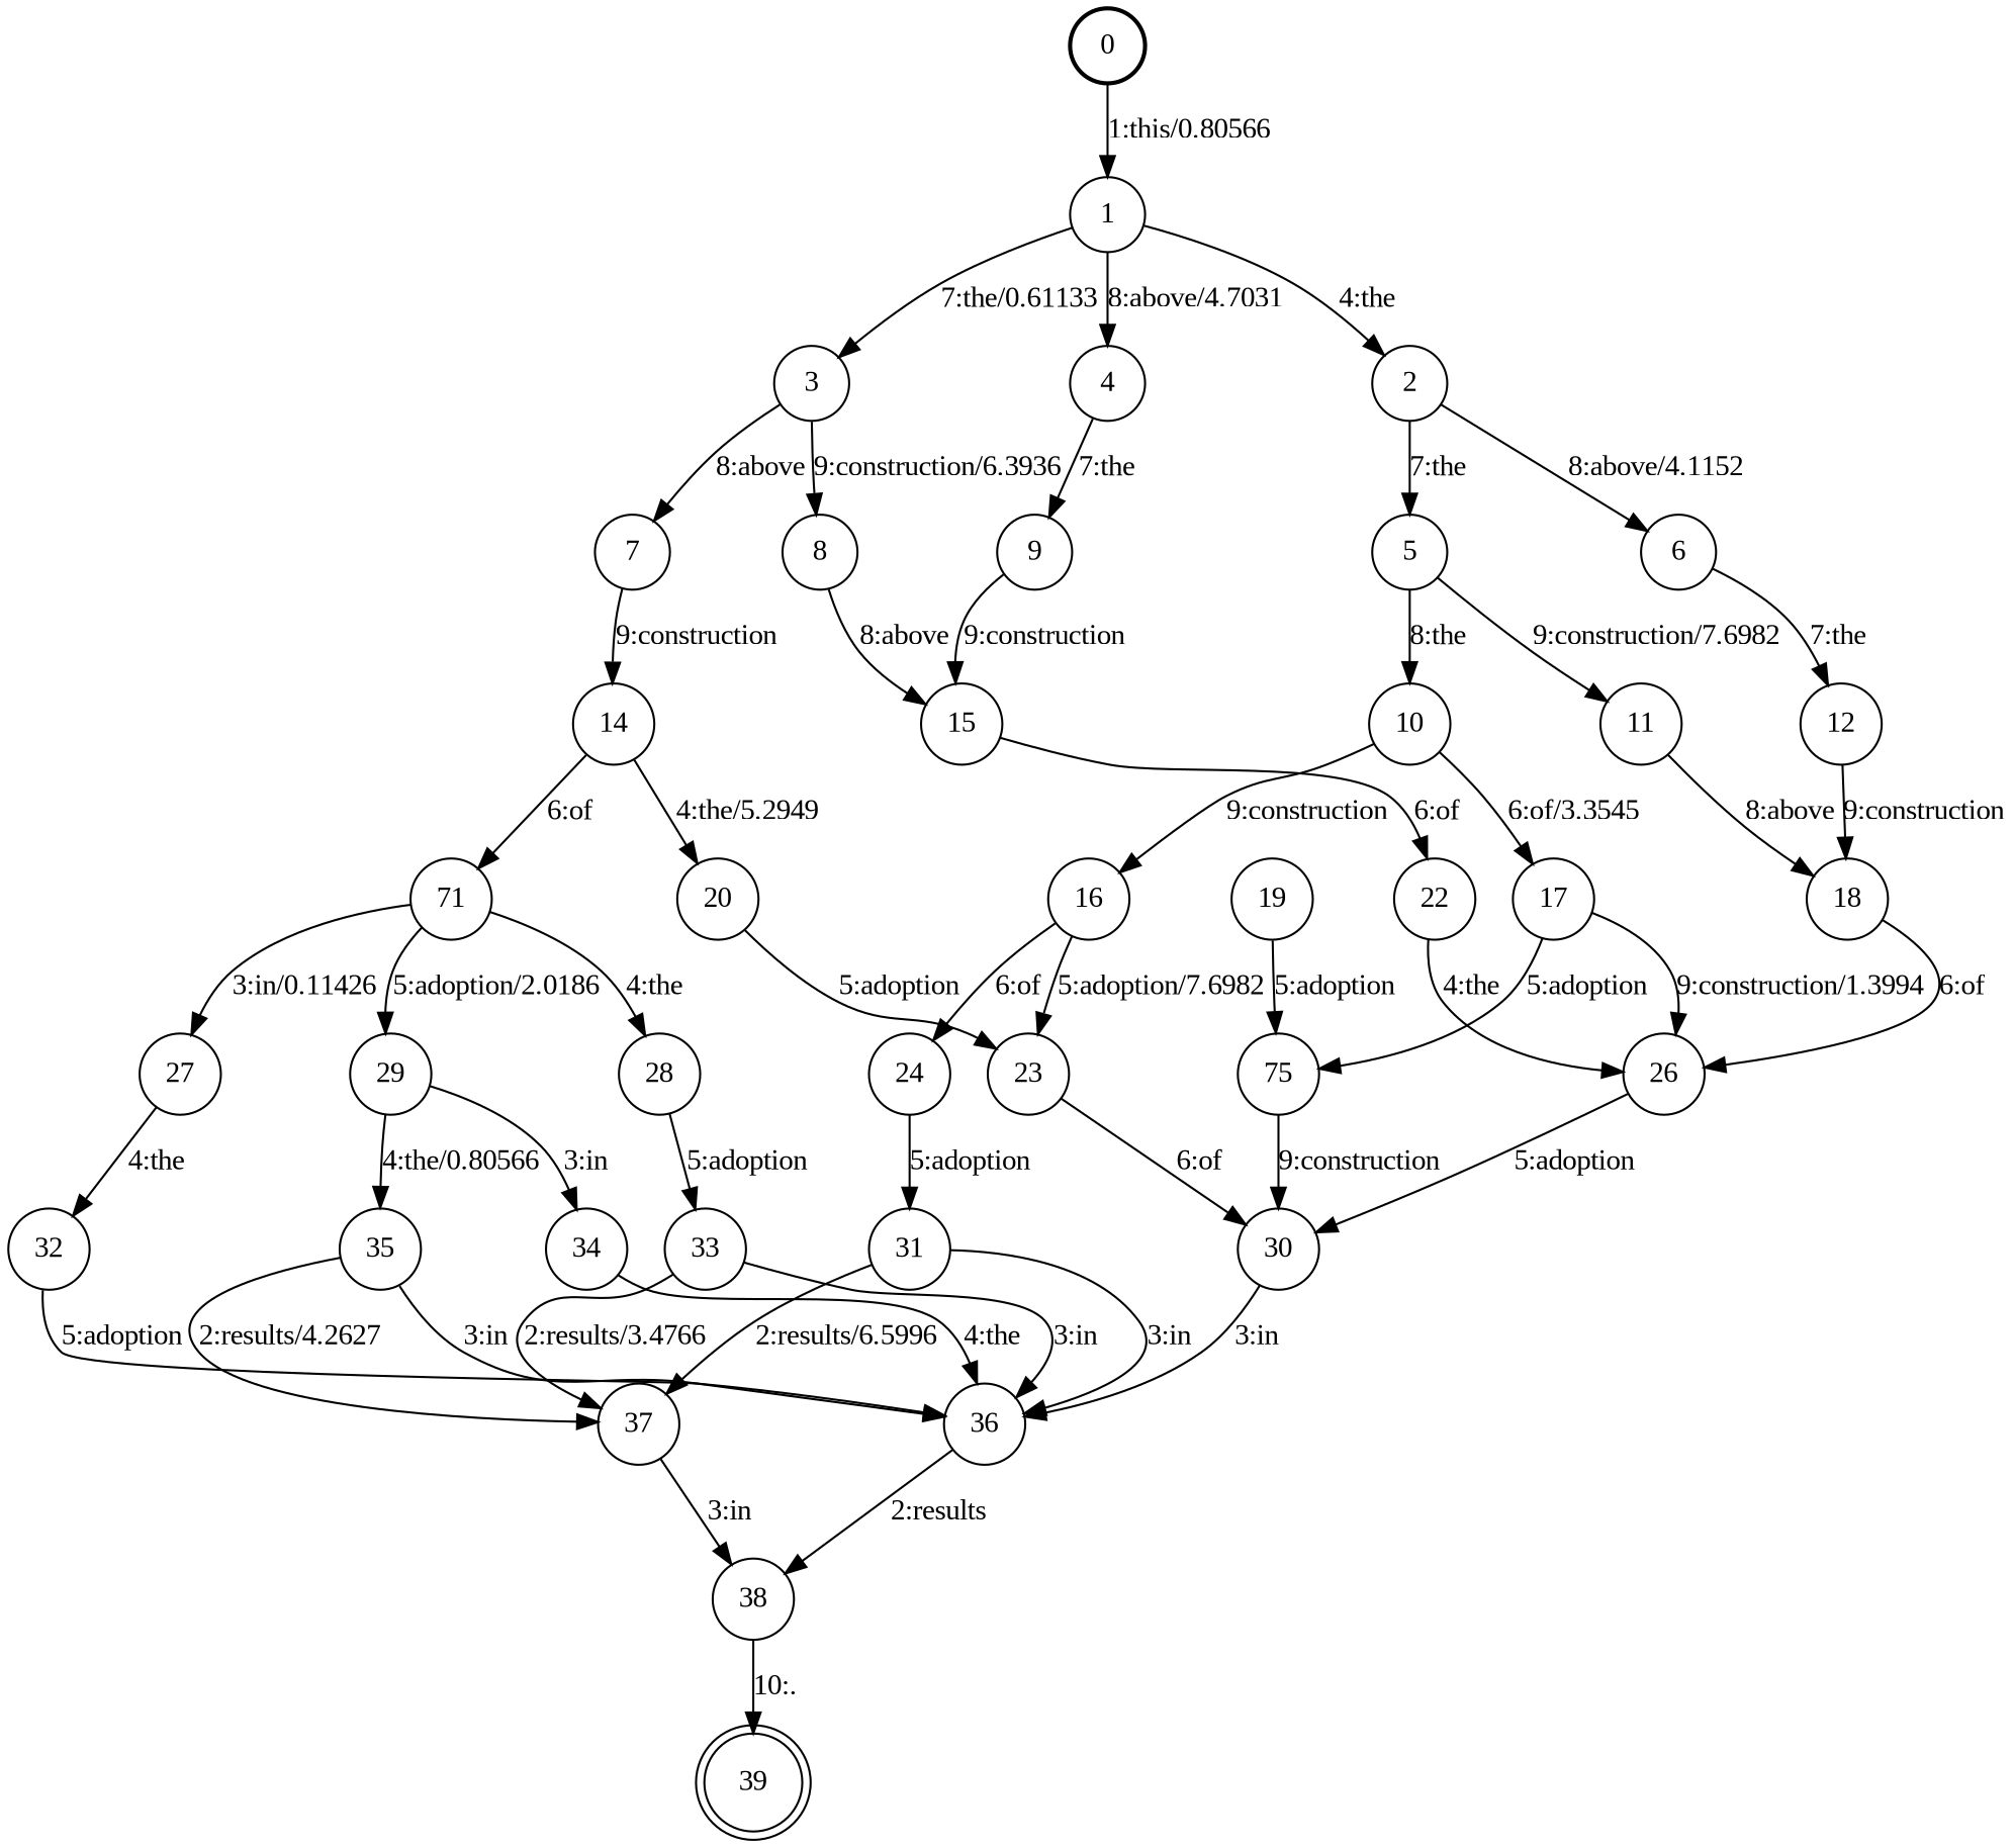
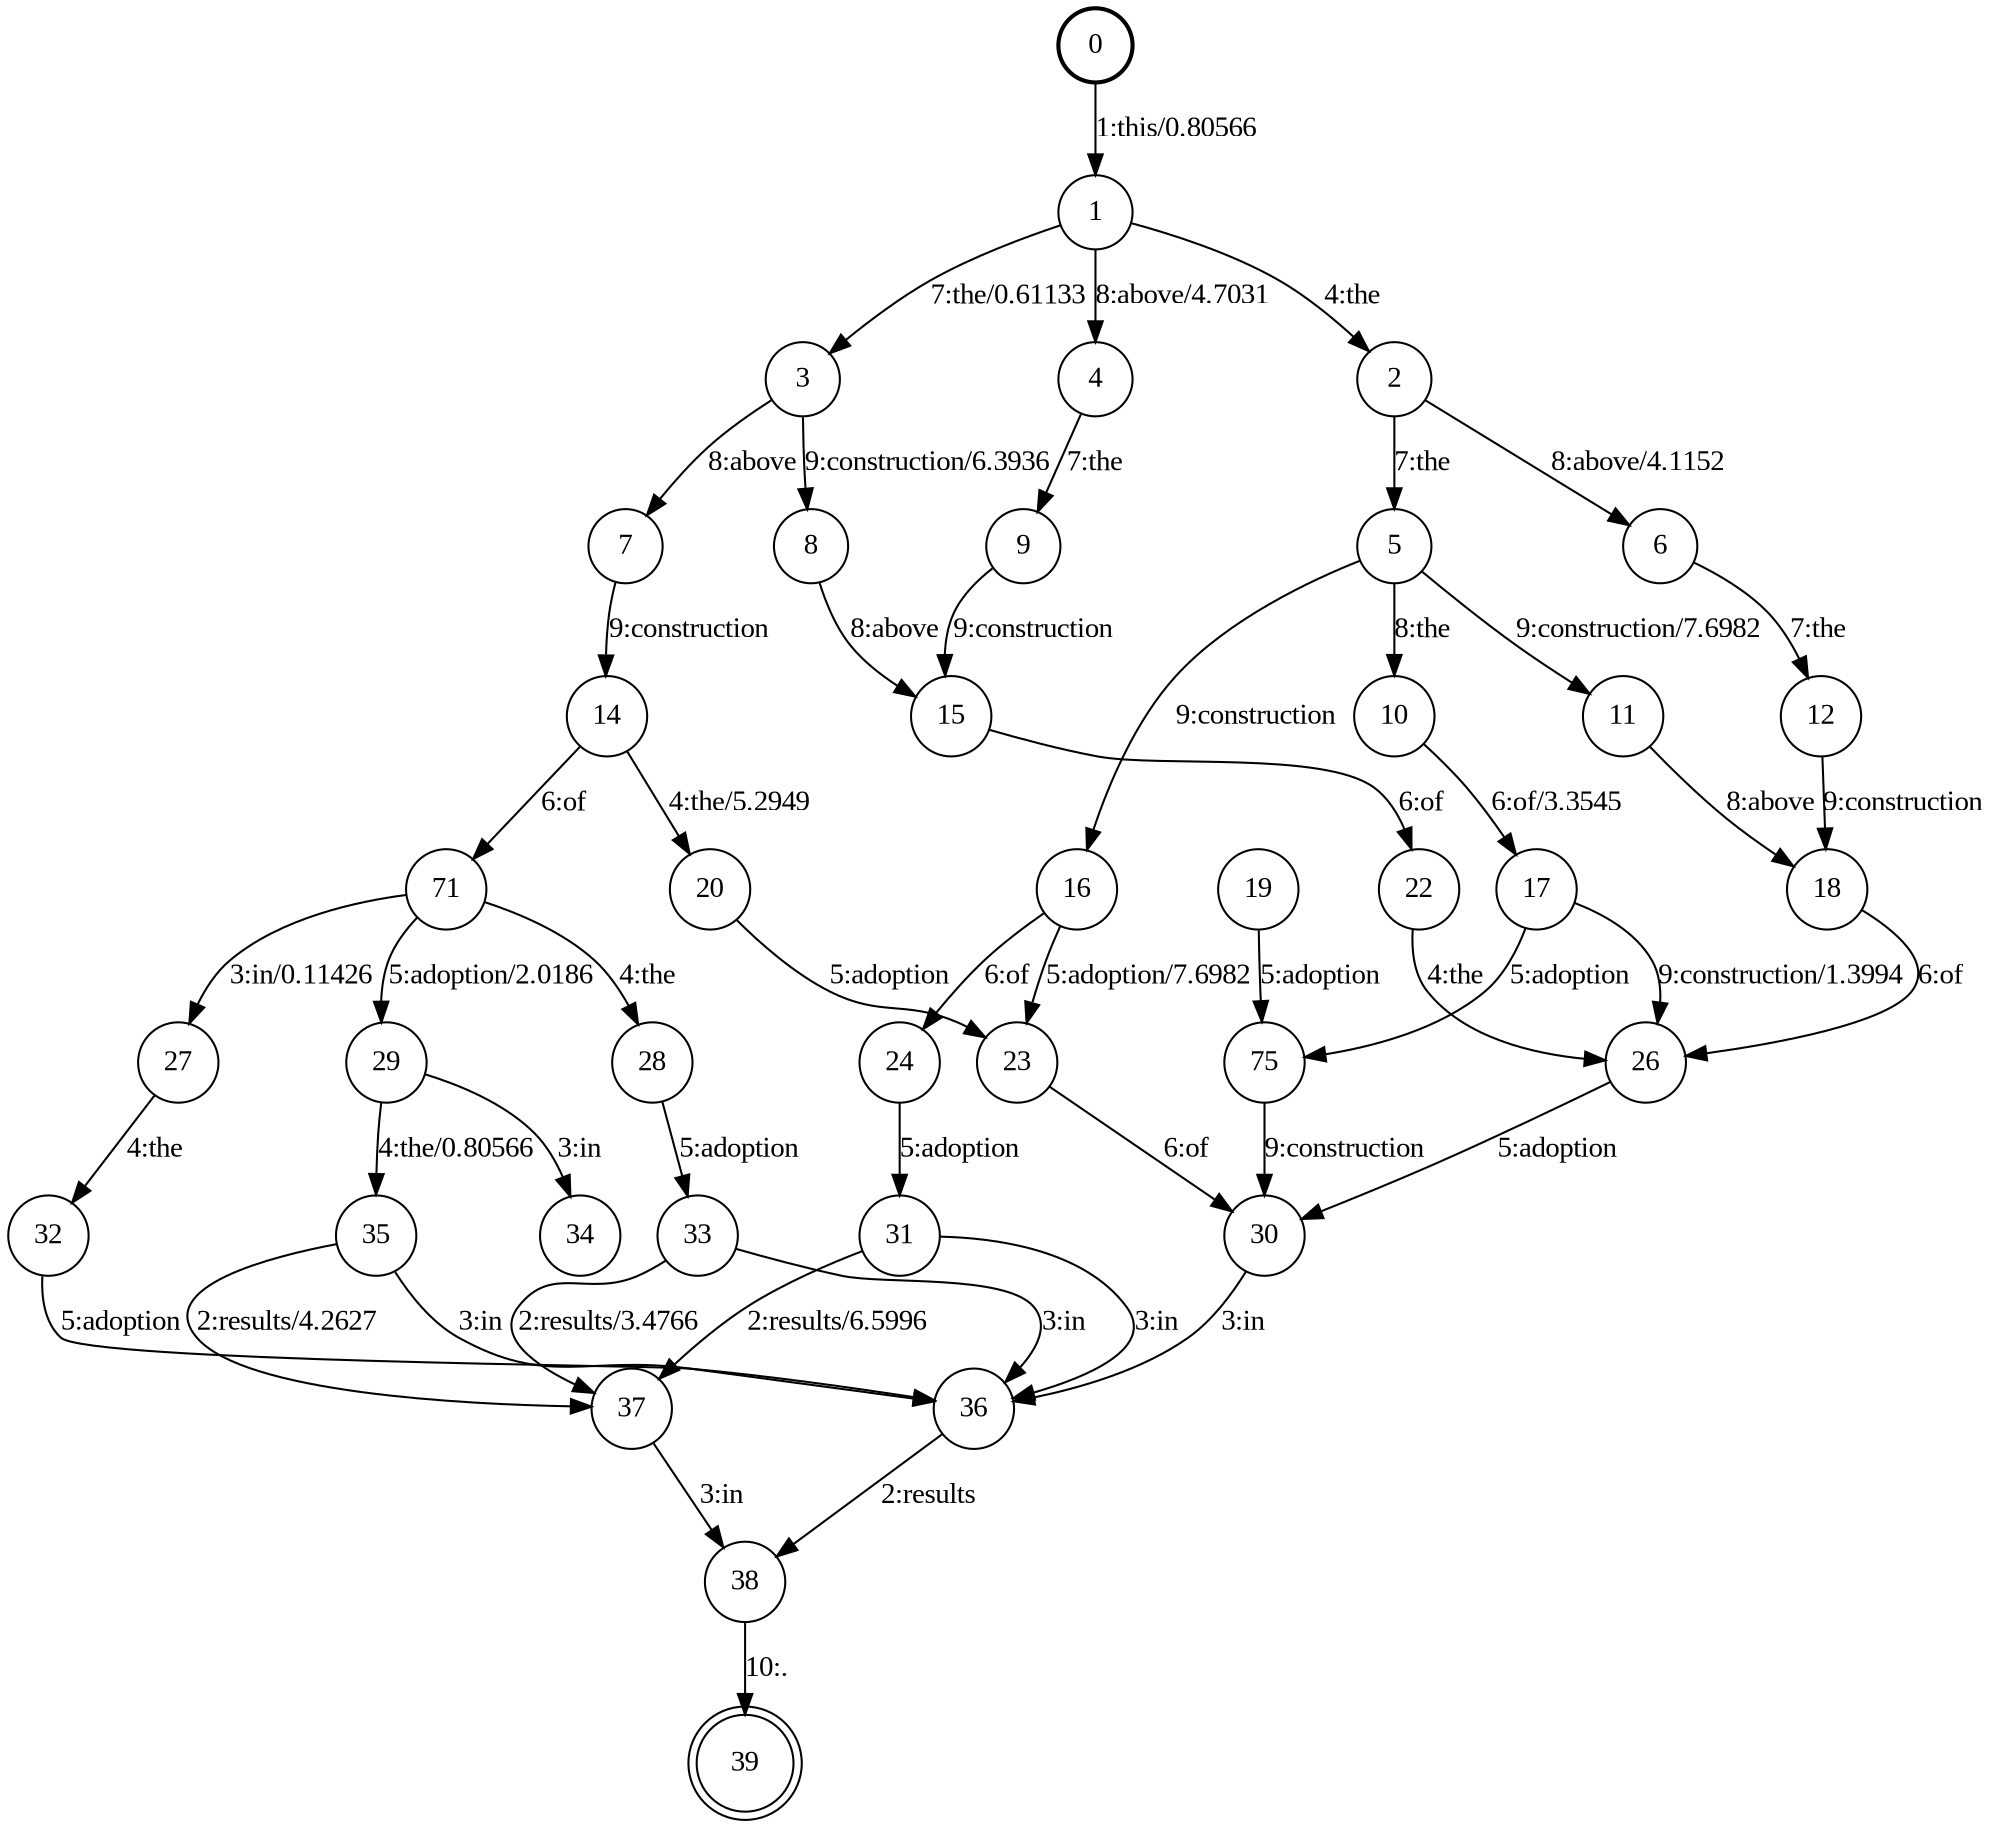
  digraph {
    fontname="Liberation Serif"
    nodesep=0.25
    rankdir=TB
    ranksep=0.4
    node [fontname="Liberation Serif" fontsize=14 shape=circle style=solid]
    edge [fontname="Liberation Serif" fontsize=14]
    n1 [label=0 style=bold]
    n2 [label=1]
    n3 [label=2]
    n4 [label=3]
    n5 [label=4]
    n6 [label=5]
    n7 [label=6]
    n8 [label=7]
    n9 [label=8]
    n10 [label=9]
    n11 [label=10]
    n12 [label=11]
    n13 [label=12]
    n14 [label=14]
    n15 [label=15]
    n16 [label=17]
    n17 [label=16]
    n18 [label=18]
    n19 [label=20]
    n20 [label=71]
    n21 [label=22]
    n22 [label=75]
    n23 [label=26]
    n24 [label=23]
    n25 [label=24]
    n26 [label=19]
    n27 [label=27]
    n28 [label=28]
    n29 [label=29]
    n30 [label=30]
    n31 [label=31]
    n32 [label=32]
    n33 [label=33]
    n34 [label=34]
    n35 [label=35]
    n36 [label=36]
    n37 [label=37]
    n38 [label=38]
    n39 [label=39 shape=doublecircle]
    n1 -> n2 [label="1:this/0.80566"]
    n2 -> n3 [label="4:the"]
    n2 -> n4 [label="7:the/0.61133"]
    n2 -> n5 [label="8:above/4.7031"]
    n3 -> n6 [label="7:the"]
    n3 -> n7 [label="8:above/4.1152"]
    n4 -> n8 [label="8:above"]
    n4 -> n9 [label="9:construction/6.3936"]
    n5 -> n10 [label="7:the"]
    n6 -> n11 [label="8:the"]
    n6 -> n12 [label="9:construction/7.6982"]
    n7 -> n13 [label="7:the"]
    n8 -> n14 [label="9:construction"]
    n9 -> n15 [label="8:above"]
    n10 -> n15 [label="9:construction"]
    n11 -> n16 [label="6:of/3.3545"]
-   n11 -> n17 [label="9:construction"]
+   n6 -> n17 [label="9:construction"]
    n12 -> n18 [label="8:above"]
    n13 -> n18 [label="9:construction"]
    n14 -> n19 [label="4:the/5.2949"]
    n14 -> n20 [label="6:of"]
    n15 -> n21 [label="6:of"]
    n16 -> n22 [label="5:adoption"]
    n16 -> n23 [label="9:construction/1.3994"]
    n17 -> n24 [label="5:adoption/7.6982"]
    n17 -> n25 [label="6:of"]
    n18 -> n23 [label="6:of"]
    n19 -> n24 [label="5:adoption"]
    n20 -> n27 [label="3:in/0.11426"]
    n20 -> n28 [label="4:the"]
    n20 -> n29 [label="5:adoption/2.0186"]
    n21 -> n23 [label="4:the"]
    n22 -> n30 [label="9:construction"]
    n23 -> n30 [label="5:adoption"]
    n24 -> n30 [label="6:of"]
    n25 -> n31 [label="5:adoption"]
    n26 -> n22 [label="5:adoption"]
    n27 -> n32 [label="4:the"]
    n28 -> n33 [label="5:adoption"]
    n29 -> n34 [label="3:in"]
    n29 -> n35 [label="4:the/0.80566"]
    n30 -> n36 [label="3:in"]
    n31 -> n36 [label="3:in"]
    n31 -> n37 [label="2:results/6.5996"]
    n32 -> n36 [label="5:adoption"]
    n33 -> n36 [label="3:in"]
    n33 -> n37 [label="2:results/3.4766"]
-   n34 -> n36 [label="4:the"]
    n35 -> n36 [label="3:in"]
    n35 -> n37 [label="2:results/4.2627"]
    n36 -> n38 [label="2:results"]
    n37 -> n38 [label="3:in"]
    n38 -> n39 [label="10:."]
  }
